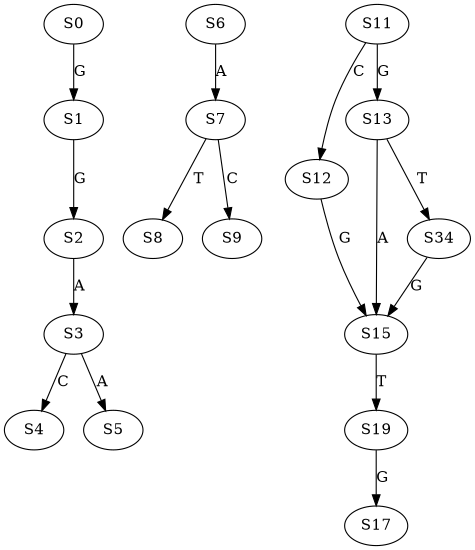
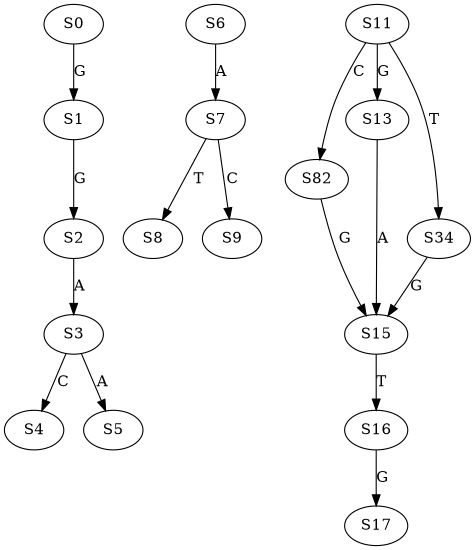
  strict digraph {
    fontname="DejaVu Serif"
    node [fontname="DejaVu Serif"]
    edge [fontname="DejaVu Serif"]
    S0
    S1
    S2
    S3
    S4
    S5
    S6
    S7
    S8
    S9
    S11
-   S12
+   S12 [label=S82]
    S13
    n14 [label=S34]
    S15
-   S16 [label=S19]
+   S16
    S17
    S0 -> S1 [label=G]
    S1 -> S2 [label=G]
    S2 -> S3 [label=A]
    S3 -> S4 [label=C]
    S3 -> S5 [label=A]
    S6 -> S7 [label=A]
    S7 -> S8 [label=T]
    S7 -> S9 [label=C]
    S11 -> S12 [label=C]
    S11 -> S13 [label=G]
-   S13 -> n14 [label=T]
+   S11 -> n14 [label=T]
    S12 -> S15 [label=G]
    S13 -> S15 [label=A]
    n14 -> S15 [label=G]
    S15 -> S16 [label=T]
    S16 -> S17 [label=G]
  }
